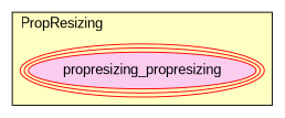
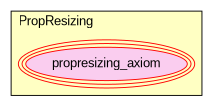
  digraph {
    fontname="Liberation Sans"
-   n1 [fillcolor="#FACDEF" label=propresizing_propresizing peripheries=3 style=filled color=red fontname="Liberation Sans"]
+   n1 [fillcolor="#FACDEF" label=propresizing_axiom peripheries=3 style=filled color=red fontname="Liberation Sans"]
    subgraph cluster_1 {
      fillcolor="#FFFFC3"
      label=PropResizing
      labeljust=l
      style=filled
      n1
    }
  }
